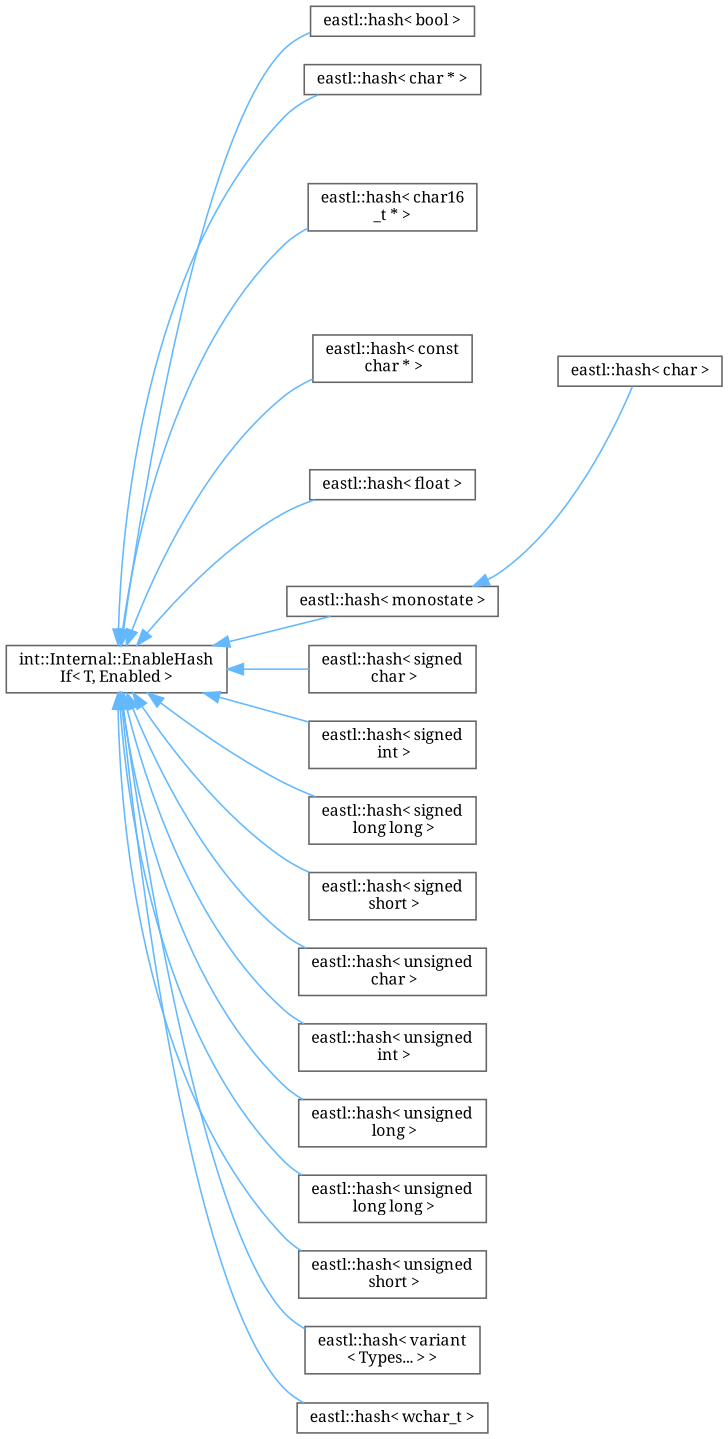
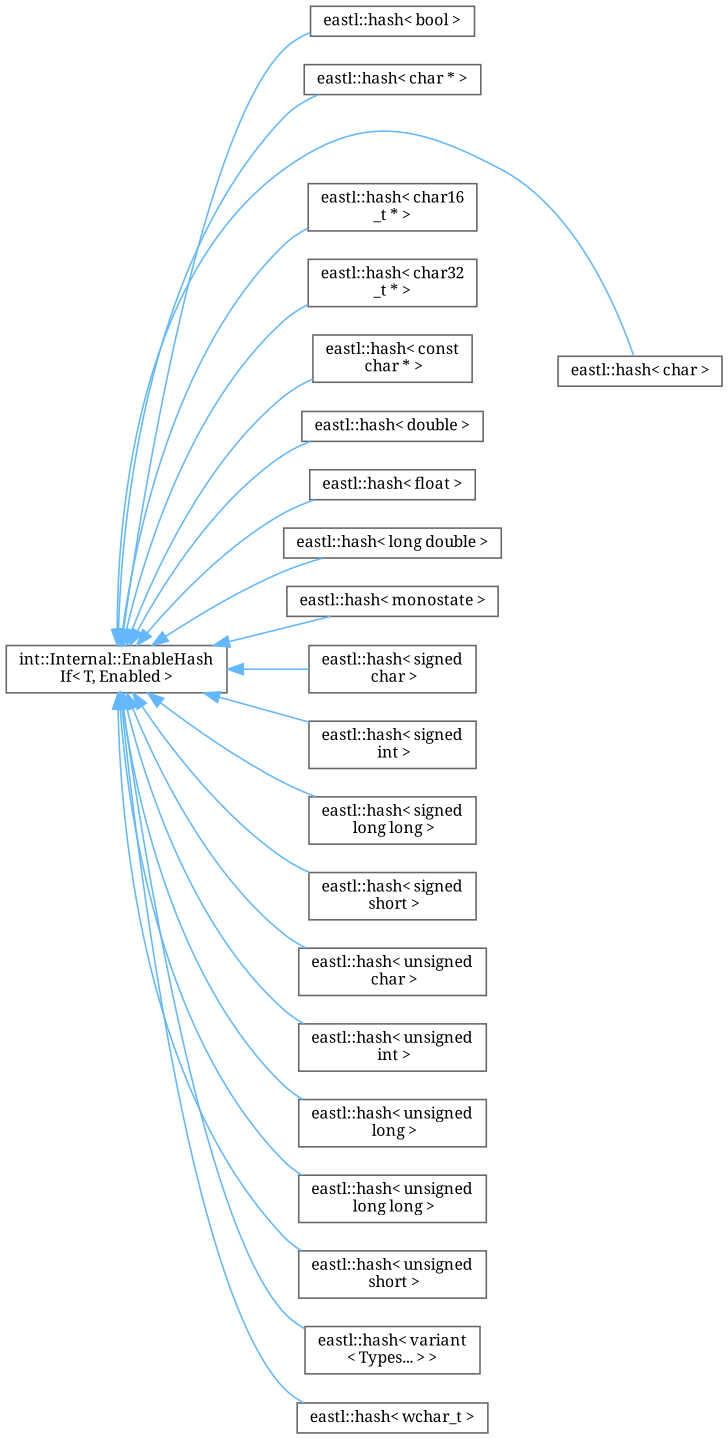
  digraph {
    fontname="Noto Serif"
    rankdir=LR
    node [color=grey40 fillcolor=white fontname="Noto Serif" fontsize=10 shape=box style=filled]
    edge [color=steelblue1 dir=back fontname="Noto Serif" fontsize=10 labelfontname=Helvetica labelfontsize=10 style=solid]
    n1 [height=0.2 label="int::Internal::EnableHash\lIf\< T, Enabled \>" width=0.4]
    n2 [height=0.2 label="eastl::hash\< bool \>" width=0.4]
    n3 [height=0.2 label="eastl::hash\< char * \>" width=0.4]
    n4 [height=0.2 label="eastl::hash\< char \>" width=0.4]
    n5 [height=0.2 label="eastl::hash\< char16\l_t * \>" width=0.4]
+   n6 [height=0.2 label="eastl::hash\< char32\l_t * \>" width=0.4]
    n7 [height=0.2 label="eastl::hash\< const\l char * \>" width=0.4]
+   n8 [height=0.2 label="eastl::hash\< double \>" width=0.4]
    n9 [height=0.2 label="eastl::hash\< float \>" width=0.4]
+   n10 [height=0.2 label="eastl::hash\< long double \>" width=0.4]
    n11 [height=0.2 label="eastl::hash\< monostate \>" width=0.4]
    n12 [height=0.2 label="eastl::hash\< signed\l char \>" width=0.4]
    n13 [height=0.2 label="eastl::hash\< signed\l int \>" width=0.4]
    n14 [height=0.2 label="eastl::hash\< signed\l long long \>" width=0.4]
    n15 [height=0.2 label="eastl::hash\< signed\l short \>" width=0.4]
    n16 [height=0.2 label="eastl::hash\< unsigned\l char \>" width=0.4]
    n17 [height=0.2 label="eastl::hash\< unsigned\l int \>" width=0.4]
    n18 [height=0.2 label="eastl::hash\< unsigned\l long \>" width=0.4]
    n19 [height=0.2 label="eastl::hash\< unsigned\l long long \>" width=0.4]
    n20 [height=0.2 label="eastl::hash\< unsigned\l short \>" width=0.4]
    n21 [height=0.2 label="eastl::hash\< variant\l\< Types... \> \>" width=0.4]
    n22 [height=0.2 label="eastl::hash\< wchar_t \>" width=0.4]
    n1 -> n2
    n1 -> n3
-   n11 -> n4
+   n1 -> n4
    n1 -> n5
+   n1 -> n6
    n1 -> n7
+   n1 -> n8
    n1 -> n9
+   n1 -> n10
    n1 -> n11
    n1 -> n12
    n1 -> n13
    n1 -> n14
    n1 -> n15
    n1 -> n16
    n1 -> n17
    n1 -> n18
    n1 -> n19
    n1 -> n20
    n1 -> n21
    n1 -> n22
  }
